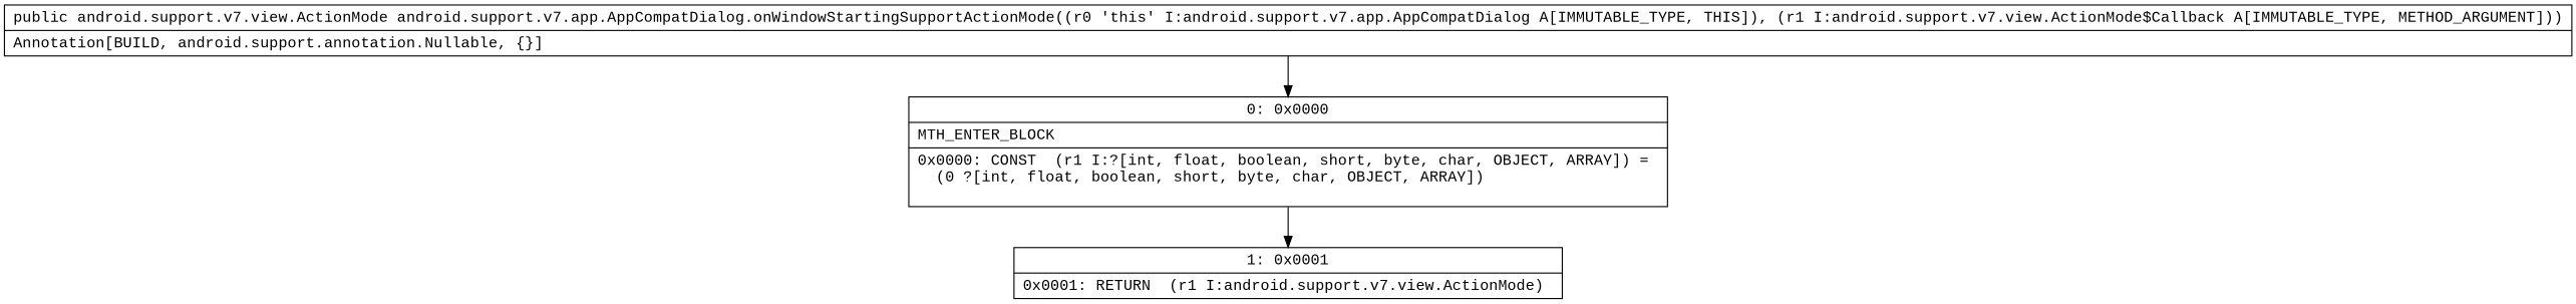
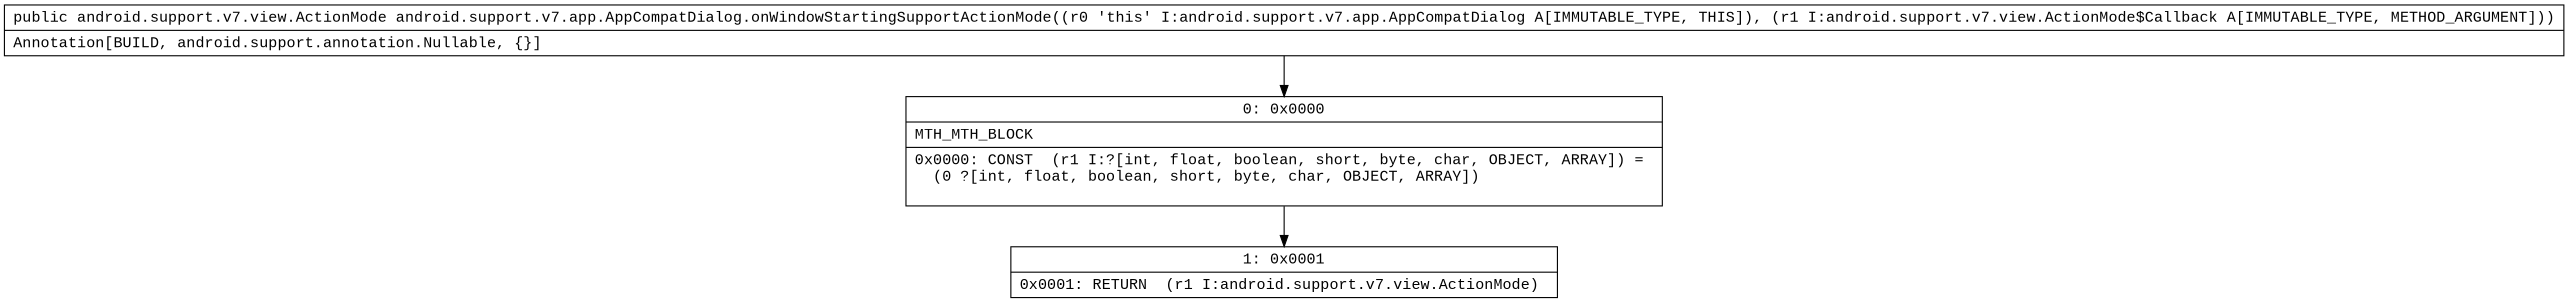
  digraph {
    fontname="Liberation Mono"
    node [shape=record fontname="Liberation Mono"]
    edge [fontname="Liberation Mono"]
-   n1 [label="{0\:\ 0x0000|MTH_ENTER_BLOCK\l|0x0000: CONST  (r1 I:?[int, float, boolean, short, byte, char, OBJECT, ARRAY]) = \l  (0 ?[int, float, boolean, short, byte, char, OBJECT, ARRAY])\l \l}"]
+   n1 [label="{0\:\ 0x0000|MTH_MTH_BLOCK\l|0x0000: CONST  (r1 I:?[int, float, boolean, short, byte, char, OBJECT, ARRAY]) = \l  (0 ?[int, float, boolean, short, byte, char, OBJECT, ARRAY])\l \l}"]
    n2 [label="{1\:\ 0x0001|0x0001: RETURN  (r1 I:android.support.v7.view.ActionMode) \l}"]
    n3 [label="{public android.support.v7.view.ActionMode android.support.v7.app.AppCompatDialog.onWindowStartingSupportActionMode((r0 'this' I:android.support.v7.app.AppCompatDialog A[IMMUTABLE_TYPE, THIS]), (r1 I:android.support.v7.view.ActionMode$Callback A[IMMUTABLE_TYPE, METHOD_ARGUMENT]))  | Annotation[BUILD, android.support.annotation.Nullable, \{\}]\l}"]
    n1 -> n2
    n3 -> n1
  }
